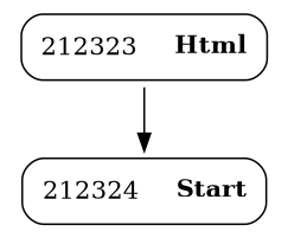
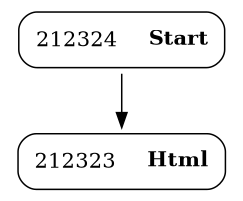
  digraph {
    node [shape=none]
    n1 [label=<<TABLE border='1' cellspacing='0' cellpadding='10' style='rounded' ><TR><TD border='0'>212323</TD><TD border='0'><B>Html</B></TD></TR></TABLE>>]
    n2 [label=<<TABLE border='1' cellspacing='0' cellpadding='10' style='rounded' ><TR><TD border='0'>212324</TD><TD border='0'><B>Start</B></TD></TR></TABLE>>]
-   n1 -> n2 [weight=2]
+   n2 -> n1 [weight=2]
  }
